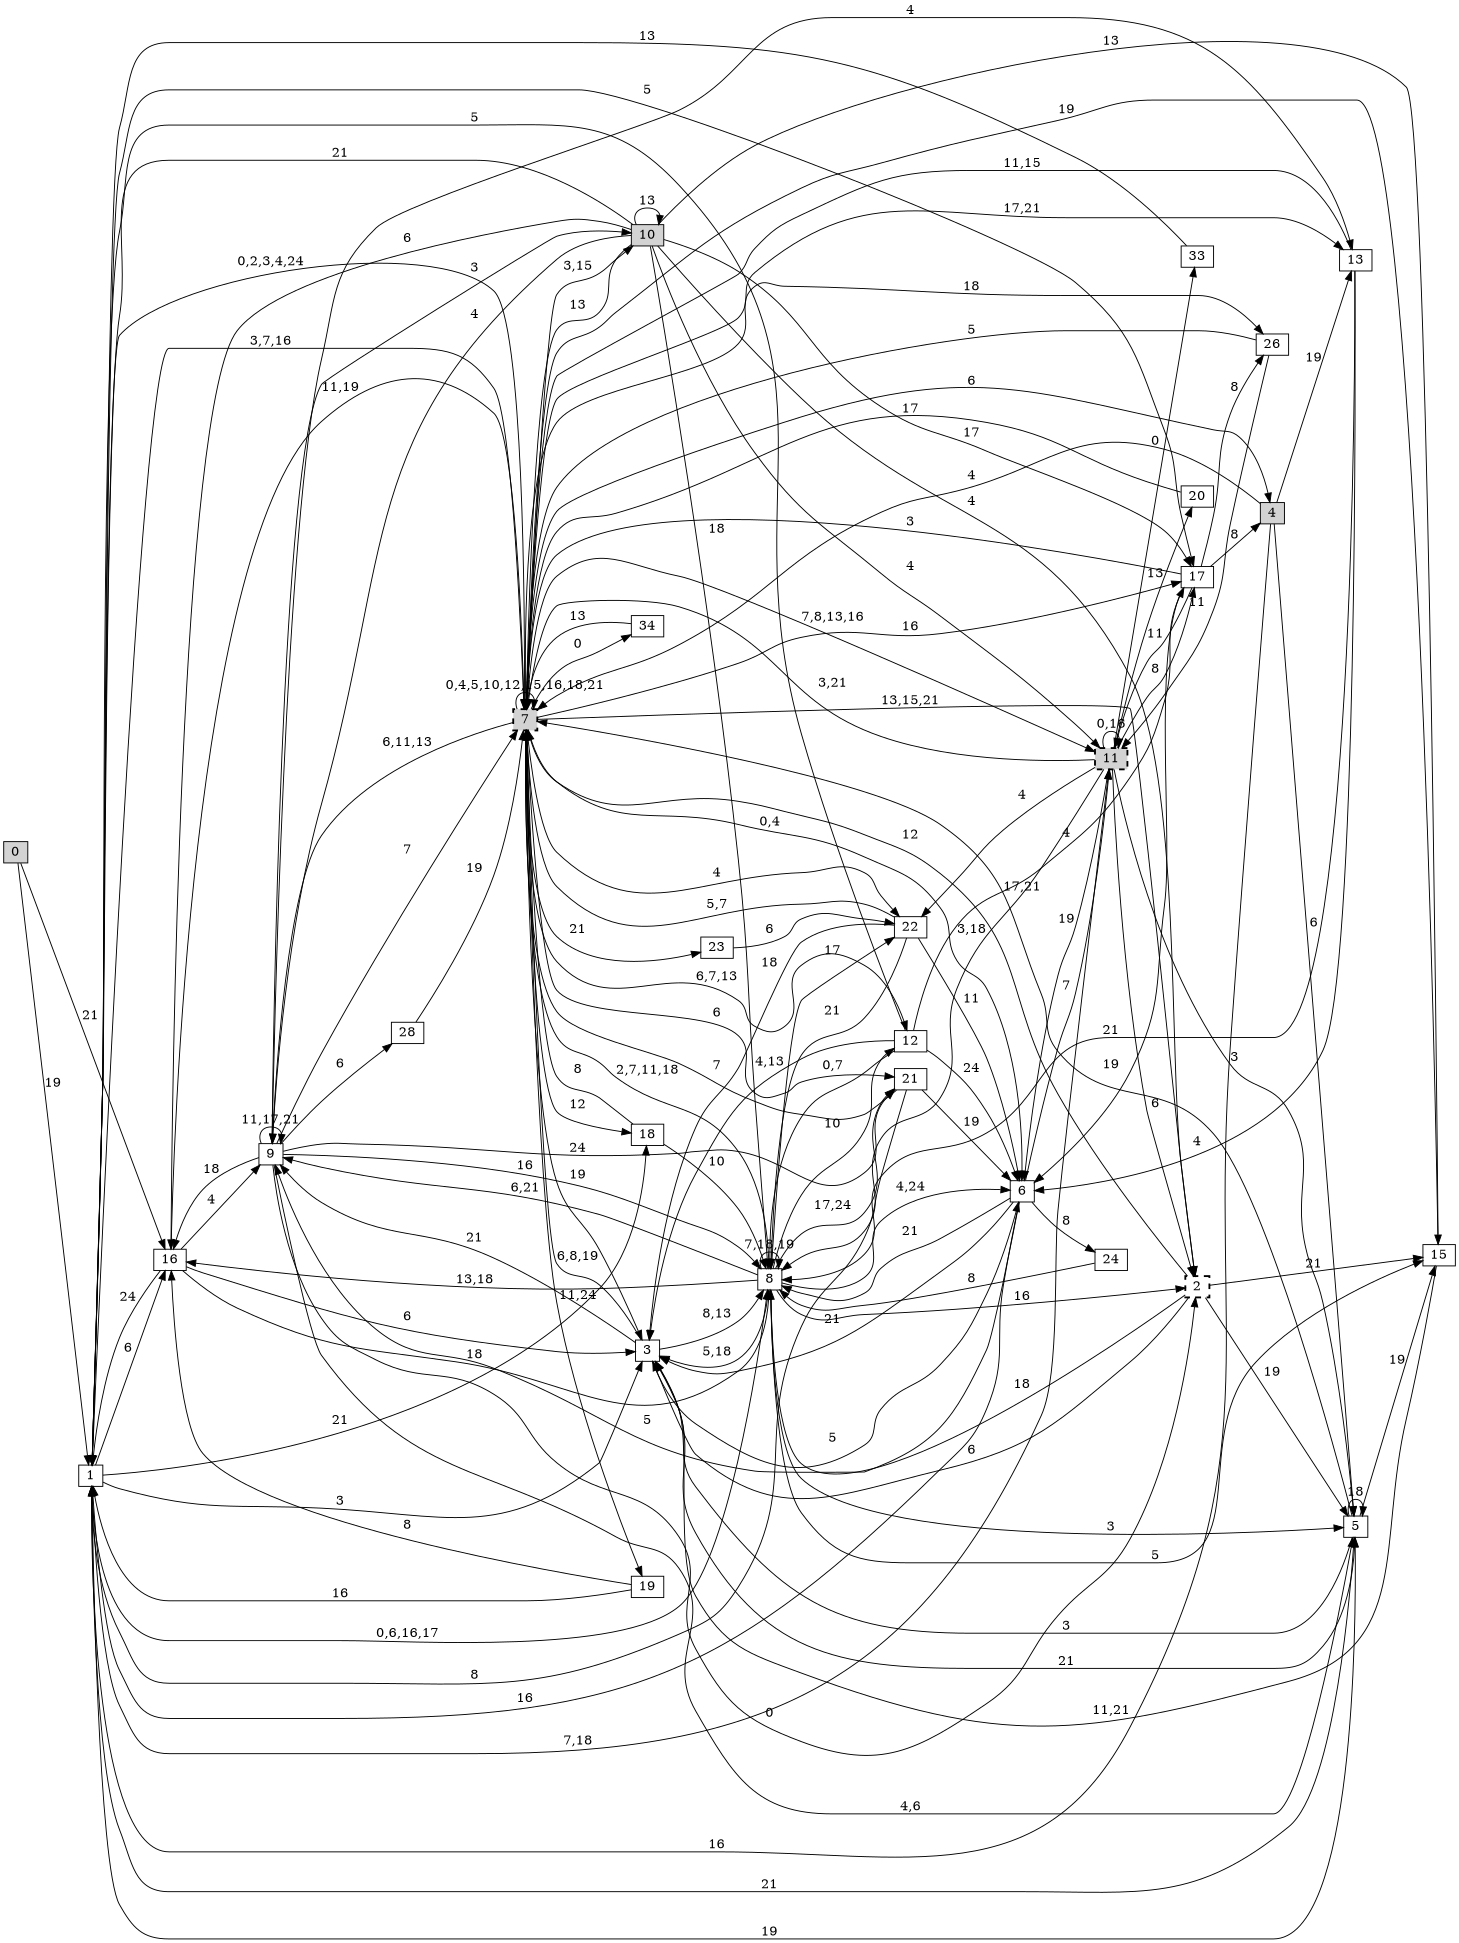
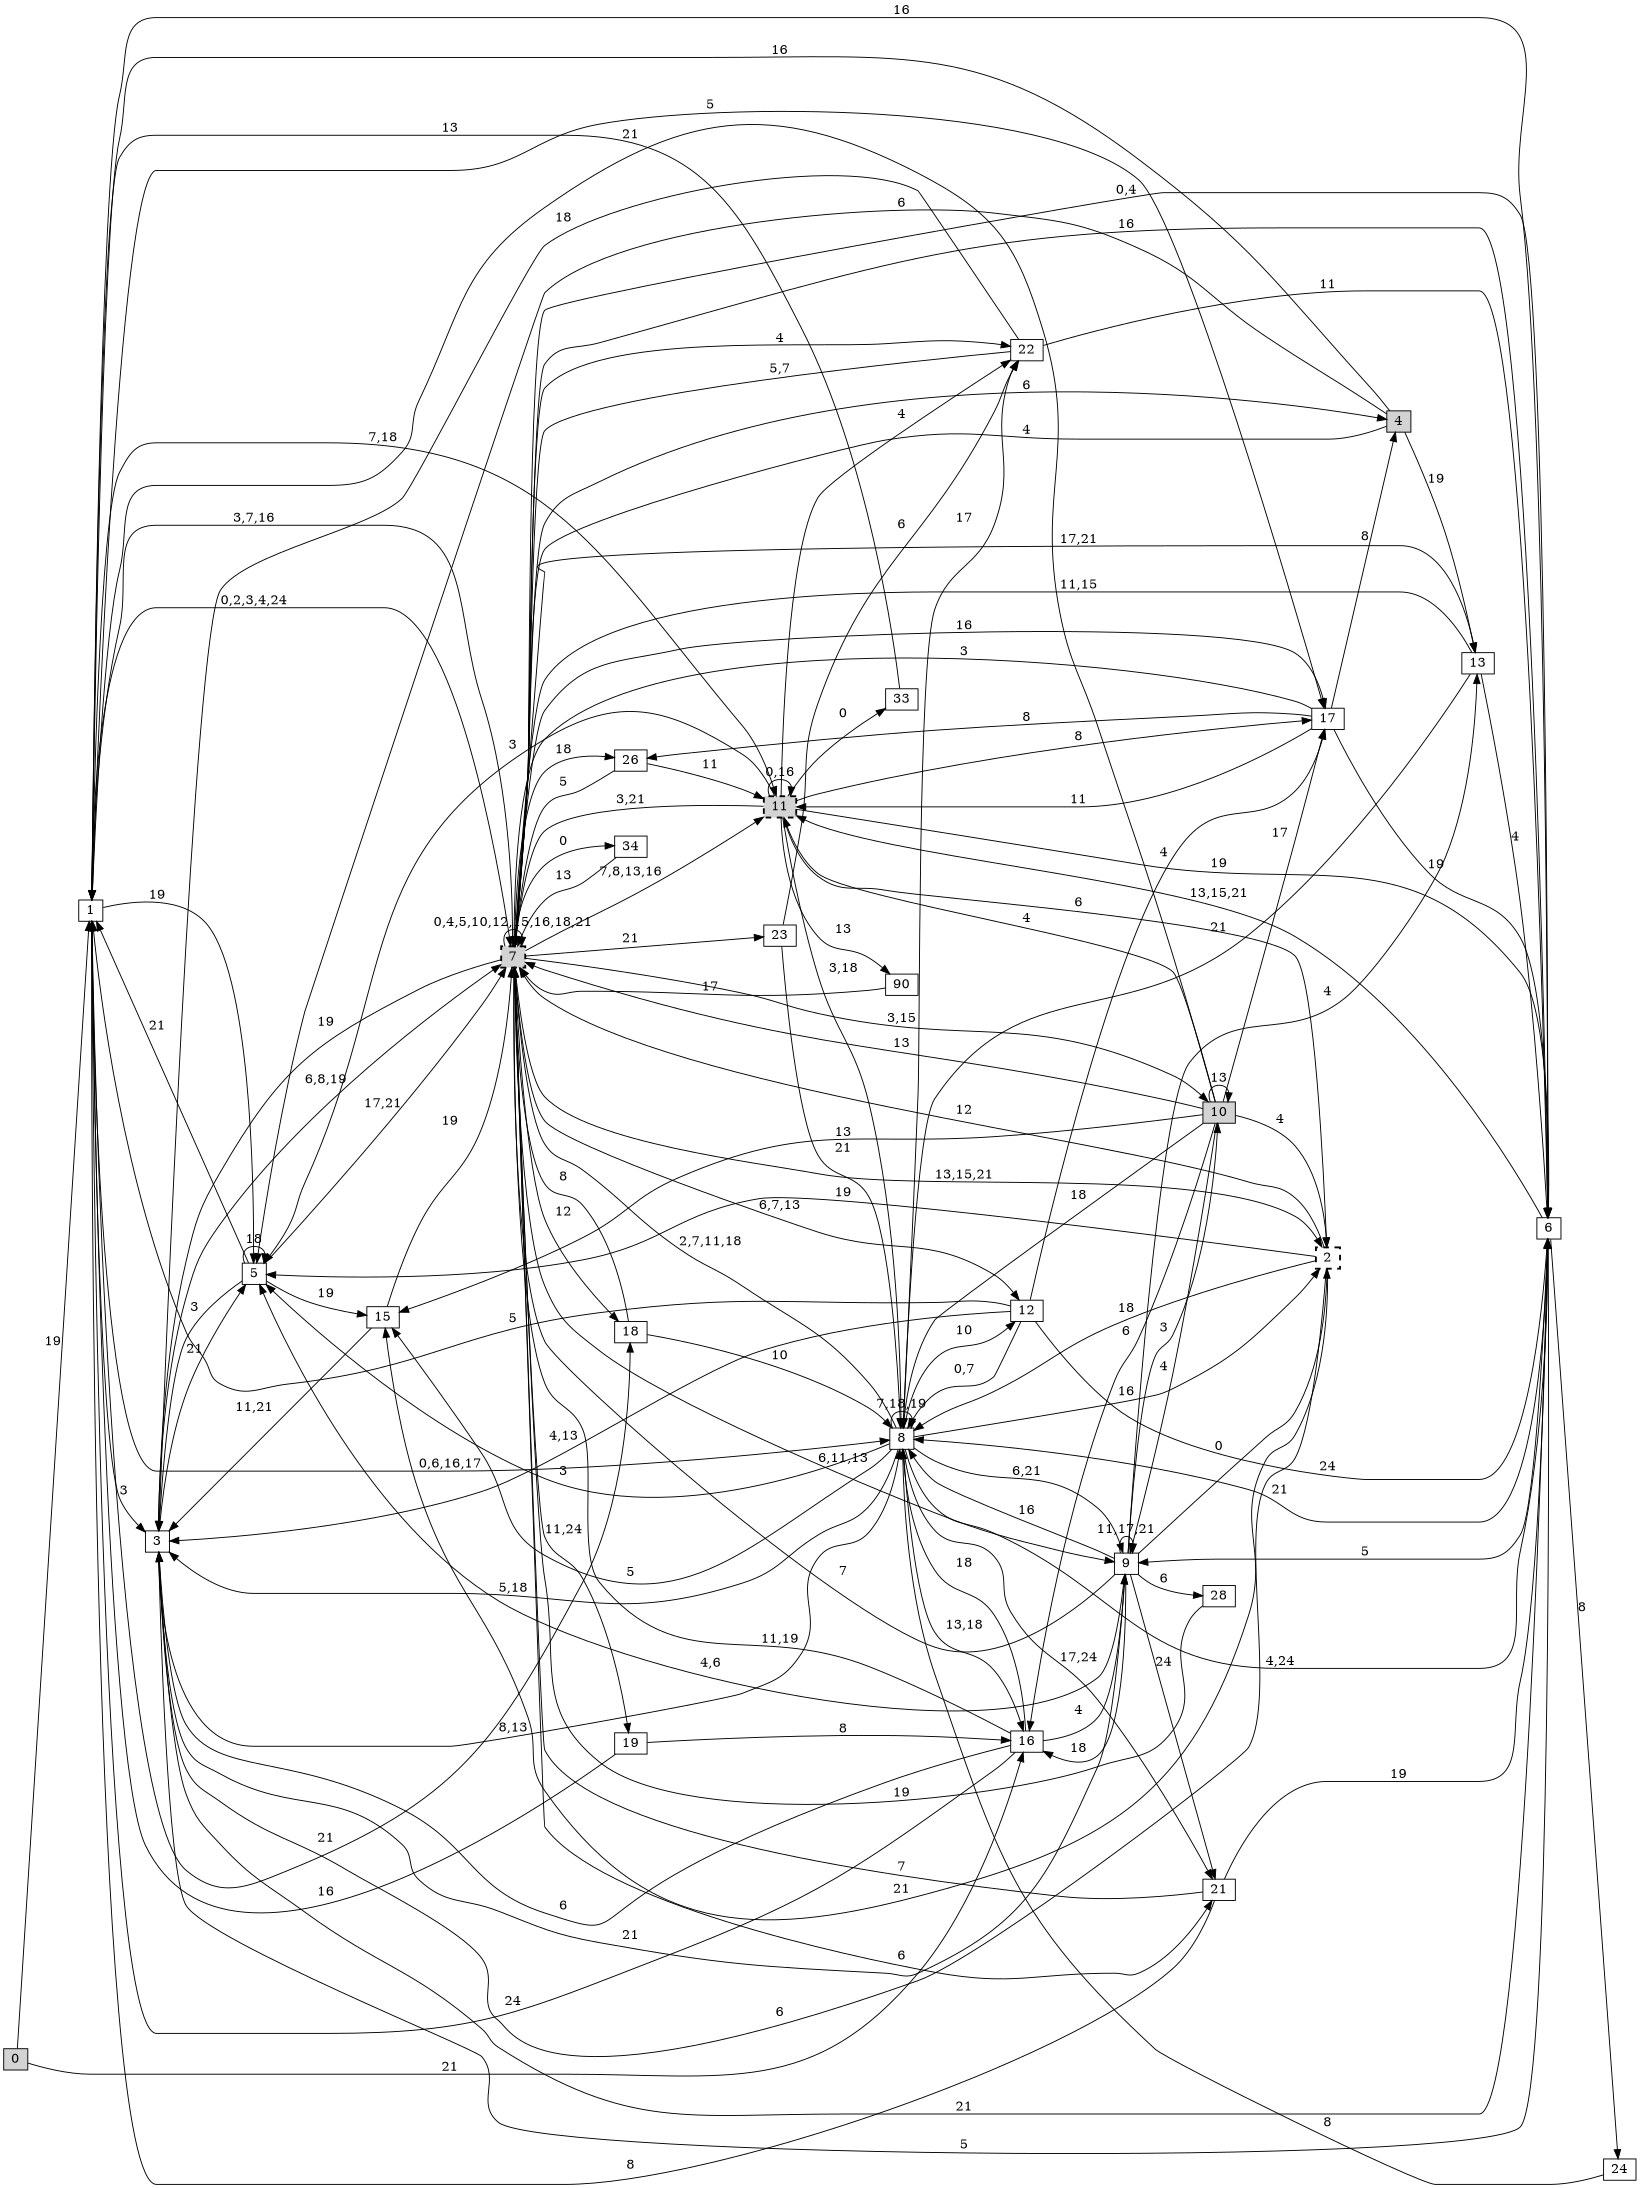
  digraph {
    fontname="DejaVu Serif"
    rankdir=LR
    node [fontname="DejaVu Serif" shape=box]
    edge [fontname="DejaVu Serif"]
    n1 [height=0.1 label=0 style=filled width=0.1]
    n2 [height=0.1 label=1 width=0.1]
    n3 [height=0.1 label=16 width=0.1]
    n4 [height=0.1 label=3 width=0.1]
    n5 [height=0.1 label=5 width=0.1]
    n6 [height=0.1 label=7 style="filled,bold,dashed" width=0.1]
    n7 [height=0.1 label=8 width=0.1]
    n8 [height=0.1 label=11 style="filled,bold,dashed" width=0.1]
    n9 [height=0.1 label=17 width=0.1]
    n10 [height=0.1 label=18 width=0.1]
    n11 [height=0.1 label=9 width=0.1]
    n12 [height=0.1 label=6 width=0.1]
    n13 [height=0.1 label=15 width=0.1]
    n14 [height=0.1 label=2 style="bold,dashed" width=0.1]
    n15 [height=0.1 label=4 style=filled width=0.1]
    n16 [height=0.1 label=13 width=0.1]
    n17 [height=0.1 label=10 style=filled width=0.1]
    n18 [height=0.1 label=12 width=0.1]
    n19 [height=0.1 label=19 width=0.1]
    n20 [height=0.1 label=21 width=0.1]
    n21 [height=0.1 label=22 width=0.1]
    n22 [height=0.1 label=23 width=0.1]
    n23 [height=0.1 label=26 width=0.1]
    n24 [height=0.1 label=34 width=0.1]
-   n25 [height=0.1 label=20 width=0.1]
+   n25 [height=0.1 label=90 width=0.1]
    n26 [height=0.1 label=33 width=0.1]
    n27 [height=0.1 label=24 width=0.1]
    n28 [height=0.1 label=28 width=0.1]
    n1 -> n2 [label=19]
    n1 -> n3 [label=21]
-   n2 -> n3 [label=6]
    n2 -> n4 [label=3]
    n2 -> n5 [label=19]
    n2 -> n6 [label="0,2,3,4,24"]
    n2 -> n7 [label="0,6,16,17"]
    n2 -> n8 [label="7,18"]
    n2 -> n9 [label=5]
    n2 -> n10 [label=21]
    n3 -> n2 [label=24]
    n3 -> n4 [label=6]
    n3 -> n6 [label="11,19"]
    n3 -> n7 [label=18]
    n3 -> n11 [label=4]
    n4 -> n5 [label=21]
    n4 -> n6 [label="6,8,19"]
    n4 -> n7 [label="8,13"]
    n4 -> n11 [label=21]
    n4 -> n12 [label=5]
    n5 -> n2 [label=21]
    n5 -> n4 [label=3]
    n5 -> n5 [label=18]
    n5 -> n6 [label="17,21"]
    n5 -> n13 [label=19]
    n6 -> n2 [label="3,7,16"]
    n6 -> n4 [label=19]
    n6 -> n6 [label="0,4,5,10,12,15,16,18,21"]
    n6 -> n8 [label="7,8,13,16"]
    n6 -> n9 [label=16]
    n6 -> n10 [label=12]
    n6 -> n11 [label="6,11,13"]
    n6 -> n12 [label="0,4"]
    n6 -> n14 [label="13,15,21"]
    n6 -> n15 [label=6]
    n6 -> n16 [label="17,21"]
    n6 -> n17 [label="3,15"]
    n6 -> n18 [label="6,7,13"]
    n6 -> n19 [label="11,24"]
    n6 -> n20 [label=6]
    n6 -> n21 [label=4]
    n6 -> n22 [label=21]
    n6 -> n23 [label=18]
    n6 -> n24 [label=0]
    n7 -> n3 [label="13,18"]
    n7 -> n4 [label="5,18"]
    n7 -> n5 [label=3]
    n7 -> n6 [label="2,7,11,18"]
    n7 -> n7 [label="7,18,19"]
    n7 -> n11 [label="6,21"]
    n7 -> n12 [label="4,24"]
    n7 -> n13 [label=5]
    n7 -> n14 [label=16]
    n7 -> n18 [label=10]
    n7 -> n20 [label="17,24"]
    n7 -> n21 [label=17]
    n8 -> n5 [label=3]
    n8 -> n6 [label="3,21"]
    n8 -> n7 [label="3,18"]
    n8 -> n8 [label="0,16"]
    n8 -> n9 [label=8]
    n8 -> n12 [label=19]
    n8 -> n14 [label=6]
    n8 -> n21 [label=4]
    n8 -> n25 [label=13]
    n8 -> n26 [label=0]
    n9 -> n6 [label=3]
    n9 -> n8 [label=11]
    n9 -> n12 [label=19]
    n9 -> n15 [label=8]
    n9 -> n23 [label=8]
    n10 -> n6 [label=8]
    n10 -> n7 [label=10]
    n11 -> n3 [label=18]
    n11 -> n5 [label="4,6"]
    n11 -> n6 [label=7]
    n11 -> n7 [label=16]
    n11 -> n11 [label="11,17,21"]
    n11 -> n14 [label=0]
    n11 -> n16 [label=4]
    n11 -> n17 [label=3]
    n11 -> n20 [label=24]
    n11 -> n28 [label=6]
    n12 -> n2 [label=16]
    n12 -> n4 [label=21]
+   n12 -> n6 [label=16]
    n12 -> n7 [label=21]
-   n12 -> n8 [label=7]
+   n12 -> n8 [label="13,15,21"]
    n12 -> n11 [label=5]
    n12 -> n27 [label=8]
    n13 -> n4 [label="11,21"]
    n13 -> n6 [label=19]
    n14 -> n4 [label=6]
    n14 -> n5 [label=19]
    n14 -> n6 [label=12]
    n14 -> n7 [label=18]
    n14 -> n13 [label=21]
    n15 -> n2 [label=16]
    n15 -> n5 [label=6]
    n15 -> n6 [label=4]
    n15 -> n16 [label=19]
    n16 -> n6 [label="11,15"]
    n16 -> n7 [label=21]
    n16 -> n12 [label=4]
    n17 -> n2 [label=21]
    n17 -> n3 [label=6]
    n17 -> n6 [label=13]
    n17 -> n7 [label=18]
    n17 -> n8 [label=4]
    n17 -> n9 [label=17]
    n17 -> n11 [label=4]
    n17 -> n13 [label=13]
    n17 -> n14 [label=4]
    n17 -> n17 [label=13]
    n18 -> n2 [label=5]
    n18 -> n4 [label="4,13"]
    n18 -> n7 [label="0,7"]
    n18 -> n9 [label=4]
    n18 -> n12 [label=24]
    n19 -> n2 [label=16]
    n19 -> n3 [label=8]
    n20 -> n2 [label=8]
    n20 -> n6 [label=7]
    n20 -> n12 [label=19]
    n21 -> n4 [label=18]
    n21 -> n6 [label="5,7"]
-   n21 -> n7 [label=21]
+   n22 -> n7 [label=21]
    n21 -> n12 [label=11]
    n22 -> n21 [label=6]
    n23 -> n6 [label=5]
    n23 -> n8 [label=11]
    n24 -> n6 [label=13]
    n25 -> n6 [label=17]
    n26 -> n2 [label=13]
    n27 -> n7 [label=8]
    n28 -> n6 [label=19]
  }
